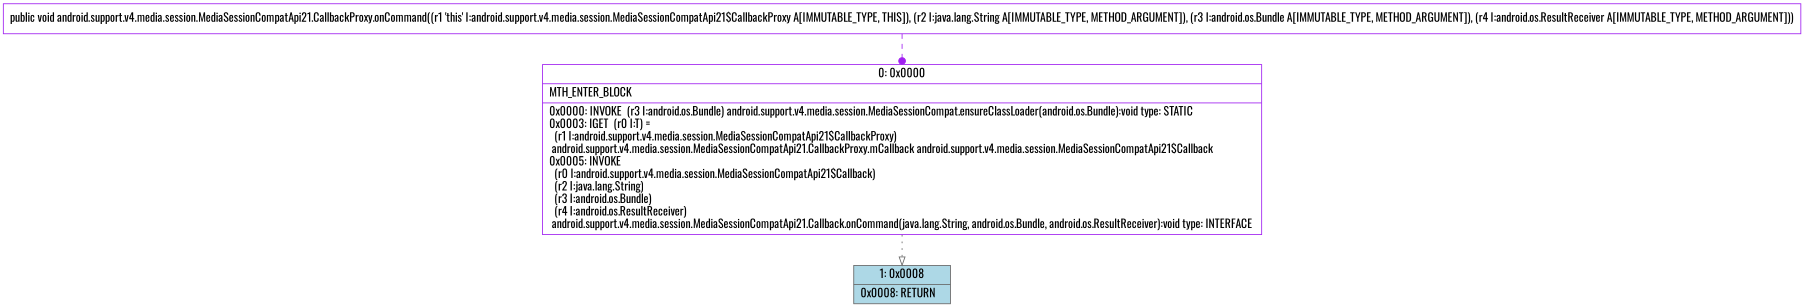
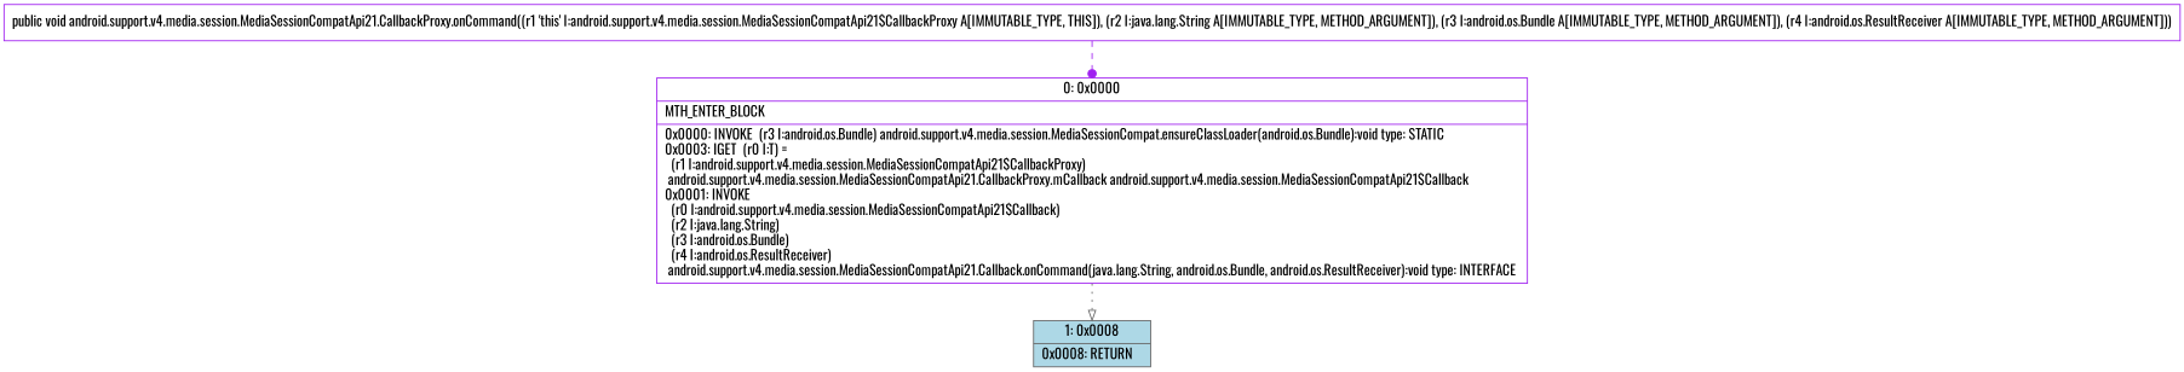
  digraph {
    fontname=Oswald
    node [shape=record style=filled fillcolor=white color=purple fontname=Oswald]
    edge [fontname=Oswald]
-   n1 [label="{0\:\ 0x0000|MTH_ENTER_BLOCK\l|0x0000: INVOKE  (r3 I:android.os.Bundle) android.support.v4.media.session.MediaSessionCompat.ensureClassLoader(android.os.Bundle):void type: STATIC \l0x0003: IGET  (r0 I:T) = \l  (r1 I:android.support.v4.media.session.MediaSessionCompatApi21$CallbackProxy)\l android.support.v4.media.session.MediaSessionCompatApi21.CallbackProxy.mCallback android.support.v4.media.session.MediaSessionCompatApi21$Callback \l0x0005: INVOKE  \l  (r0 I:android.support.v4.media.session.MediaSessionCompatApi21$Callback)\l  (r2 I:java.lang.String)\l  (r3 I:android.os.Bundle)\l  (r4 I:android.os.ResultReceiver)\l android.support.v4.media.session.MediaSessionCompatApi21.Callback.onCommand(java.lang.String, android.os.Bundle, android.os.ResultReceiver):void type: INTERFACE \l}"]
+   n1 [label="{0\:\ 0x0000|MTH_ENTER_BLOCK\l|0x0000: INVOKE  (r3 I:android.os.Bundle) android.support.v4.media.session.MediaSessionCompat.ensureClassLoader(android.os.Bundle):void type: STATIC \l0x0003: IGET  (r0 I:T) = \l  (r1 I:android.support.v4.media.session.MediaSessionCompatApi21$CallbackProxy)\l android.support.v4.media.session.MediaSessionCompatApi21.CallbackProxy.mCallback android.support.v4.media.session.MediaSessionCompatApi21$Callback \l0x0001: INVOKE  \l  (r0 I:android.support.v4.media.session.MediaSessionCompatApi21$Callback)\l  (r2 I:java.lang.String)\l  (r3 I:android.os.Bundle)\l  (r4 I:android.os.ResultReceiver)\l android.support.v4.media.session.MediaSessionCompatApi21.Callback.onCommand(java.lang.String, android.os.Bundle, android.os.ResultReceiver):void type: INTERFACE \l}"]
    n2 [label="{1\:\ 0x0008|0x0008: RETURN   \l}" fillcolor=lightblue color=gray40]
    n3 [label="{public void android.support.v4.media.session.MediaSessionCompatApi21.CallbackProxy.onCommand((r1 'this' I:android.support.v4.media.session.MediaSessionCompatApi21$CallbackProxy A[IMMUTABLE_TYPE, THIS]), (r2 I:java.lang.String A[IMMUTABLE_TYPE, METHOD_ARGUMENT]), (r3 I:android.os.Bundle A[IMMUTABLE_TYPE, METHOD_ARGUMENT]), (r4 I:android.os.ResultReceiver A[IMMUTABLE_TYPE, METHOD_ARGUMENT])) }"]
    n1 -> n2 [color=gray40 style=dotted arrowhead=onormal]
    n3 -> n1 [color=purple style=dashed arrowhead=dot]
  }
